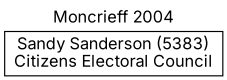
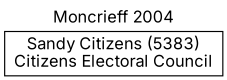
  digraph {
    label="Moncrieff 2004"
    labelloc=t
    mclimit=10
    rankdir=LR
    fontname=Inter
-   n1 [label="Sandy Sanderson (5383)\nCitizens Electoral Council" shape=box fontname=Inter]
+   n1 [label="Sandy Citizens (5383)\nCitizens Electoral Council" shape=box fontname=Inter]
  }
